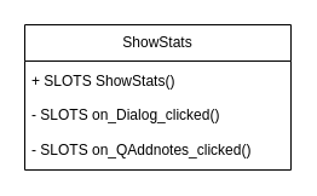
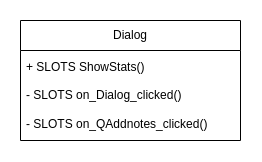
  <mxCell id="0" />
  <mxCell id="1" parent="0" />
- <mxCell id="2" value="ShowStats" style="swimlane;fontStyle=0;childLayout=stackLayout;horizontal=1;startSize=30;horizontalStack=0;resizeParent=1;resizeParentMax=0;resizeLast=0;collapsible=1;marginBottom=0;whiteSpace=wrap;html=1;" vertex="1" parent="1"><mxGeometry x="20" y="20" width="220" height="120" as="geometry" /></mxCell>
+ <mxCell id="2" value="Dialog" style="swimlane;fontStyle=0;childLayout=stackLayout;horizontal=1;startSize=30;horizontalStack=0;resizeParent=1;resizeParentMax=0;resizeLast=0;collapsible=1;marginBottom=0;whiteSpace=wrap;html=1;" vertex="1" parent="1"><mxGeometry x="20" y="20" width="220" height="120" as="geometry" /></mxCell>
  <mxCell id="3" value="&lt;div&gt;+ SLOTS ShowStats()&lt;/div&gt;&lt;div&gt;&lt;br&gt;&lt;/div&gt;&lt;div&gt;&lt;div&gt;- SLOTS on_Dialog_clicked()&lt;/div&gt;&lt;/div&gt;&lt;div&gt;&lt;br&gt;&lt;/div&gt;&lt;div&gt;- SLOTS on_QAddnotes_clicked()&lt;/div&gt;" style="text;strokeColor=none;fillColor=none;align=left;verticalAlign=middle;spacingLeft=4;spacingRight=4;overflow=hidden;points=[[0,0.5],[1,0.5]];portConstraint=eastwest;rotatable=0;whiteSpace=wrap;html=1;" vertex="1" parent="2"><mxGeometry y="30" width="220" height="90" as="geometry" /></mxCell>
